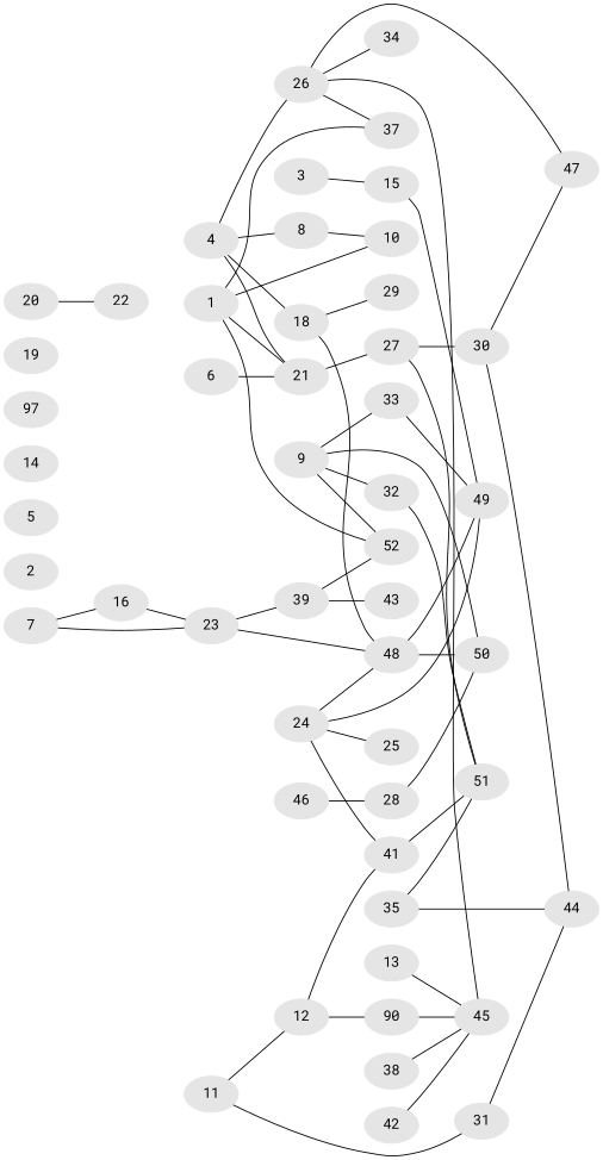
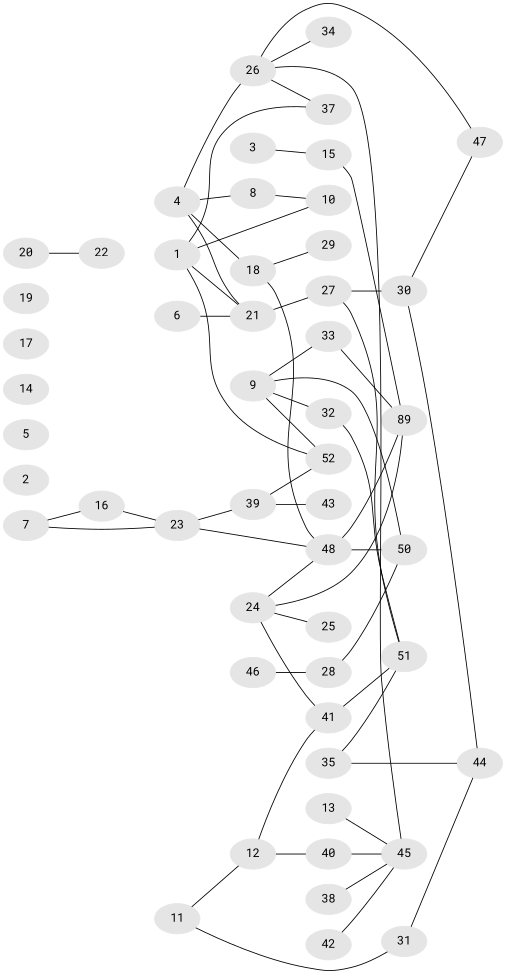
  graph {
    fontname="Roboto Mono"
    rankdir=LR
    node [color=gray90 fontname="Roboto Mono" style=filled]
    edge [fontname="Roboto Mono"]
    1
    10
    21
    37
    52
    27
    2
    3
    15
-   49
+   49 [label=89]
    31
    44
    4
    8
    18
    26
    29
    48
    45
    34
    47
    5
    6
    7
    16
    23
    39
    9
    32
    33
    50
    51
    11
    12
-   40 [label=90]
+   40
    41
    13
    14
-   17 [label=97]
+   17
    19
    20
    22
    30
    43
    24
    25
    28
    35
    38
    42
    46
    1 -- 10
    1 -- 21
    1 -- 37
    1 -- 52
    21 -- 27
    27 -- 51
    27 -- 30
    3 -- 15
    15 -- 49
    31 -- 44
    4 -- 21
    4 -- 8
    4 -- 18
    4 -- 26
    8 -- 10
    18 -- 29
    18 -- 48
    26 -- 37
    26 -- 45
    26 -- 34
    26 -- 47
    48 -- 49
    48 -- 50
    6 -- 21
    7 -- 16
    7 -- 23
    16 -- 23
    23 -- 48
    23 -- 39
    39 -- 52
    39 -- 43
    9 -- 52
    9 -- 32
    9 -- 33
    9 -- 50
    32 -- 51
    33 -- 49
    11 -- 31
    11 -- 12
    12 -- 40
    12 -- 41
    40 -- 45
    41 -- 51
    13 -- 45
    20 -- 22
    30 -- 44
    30 -- 47
    24 -- 49
    24 -- 48
    24 -- 41
    24 -- 25
    28 -- 50
    35 -- 44
    35 -- 51
    38 -- 45
    42 -- 45
    46 -- 28
  }
